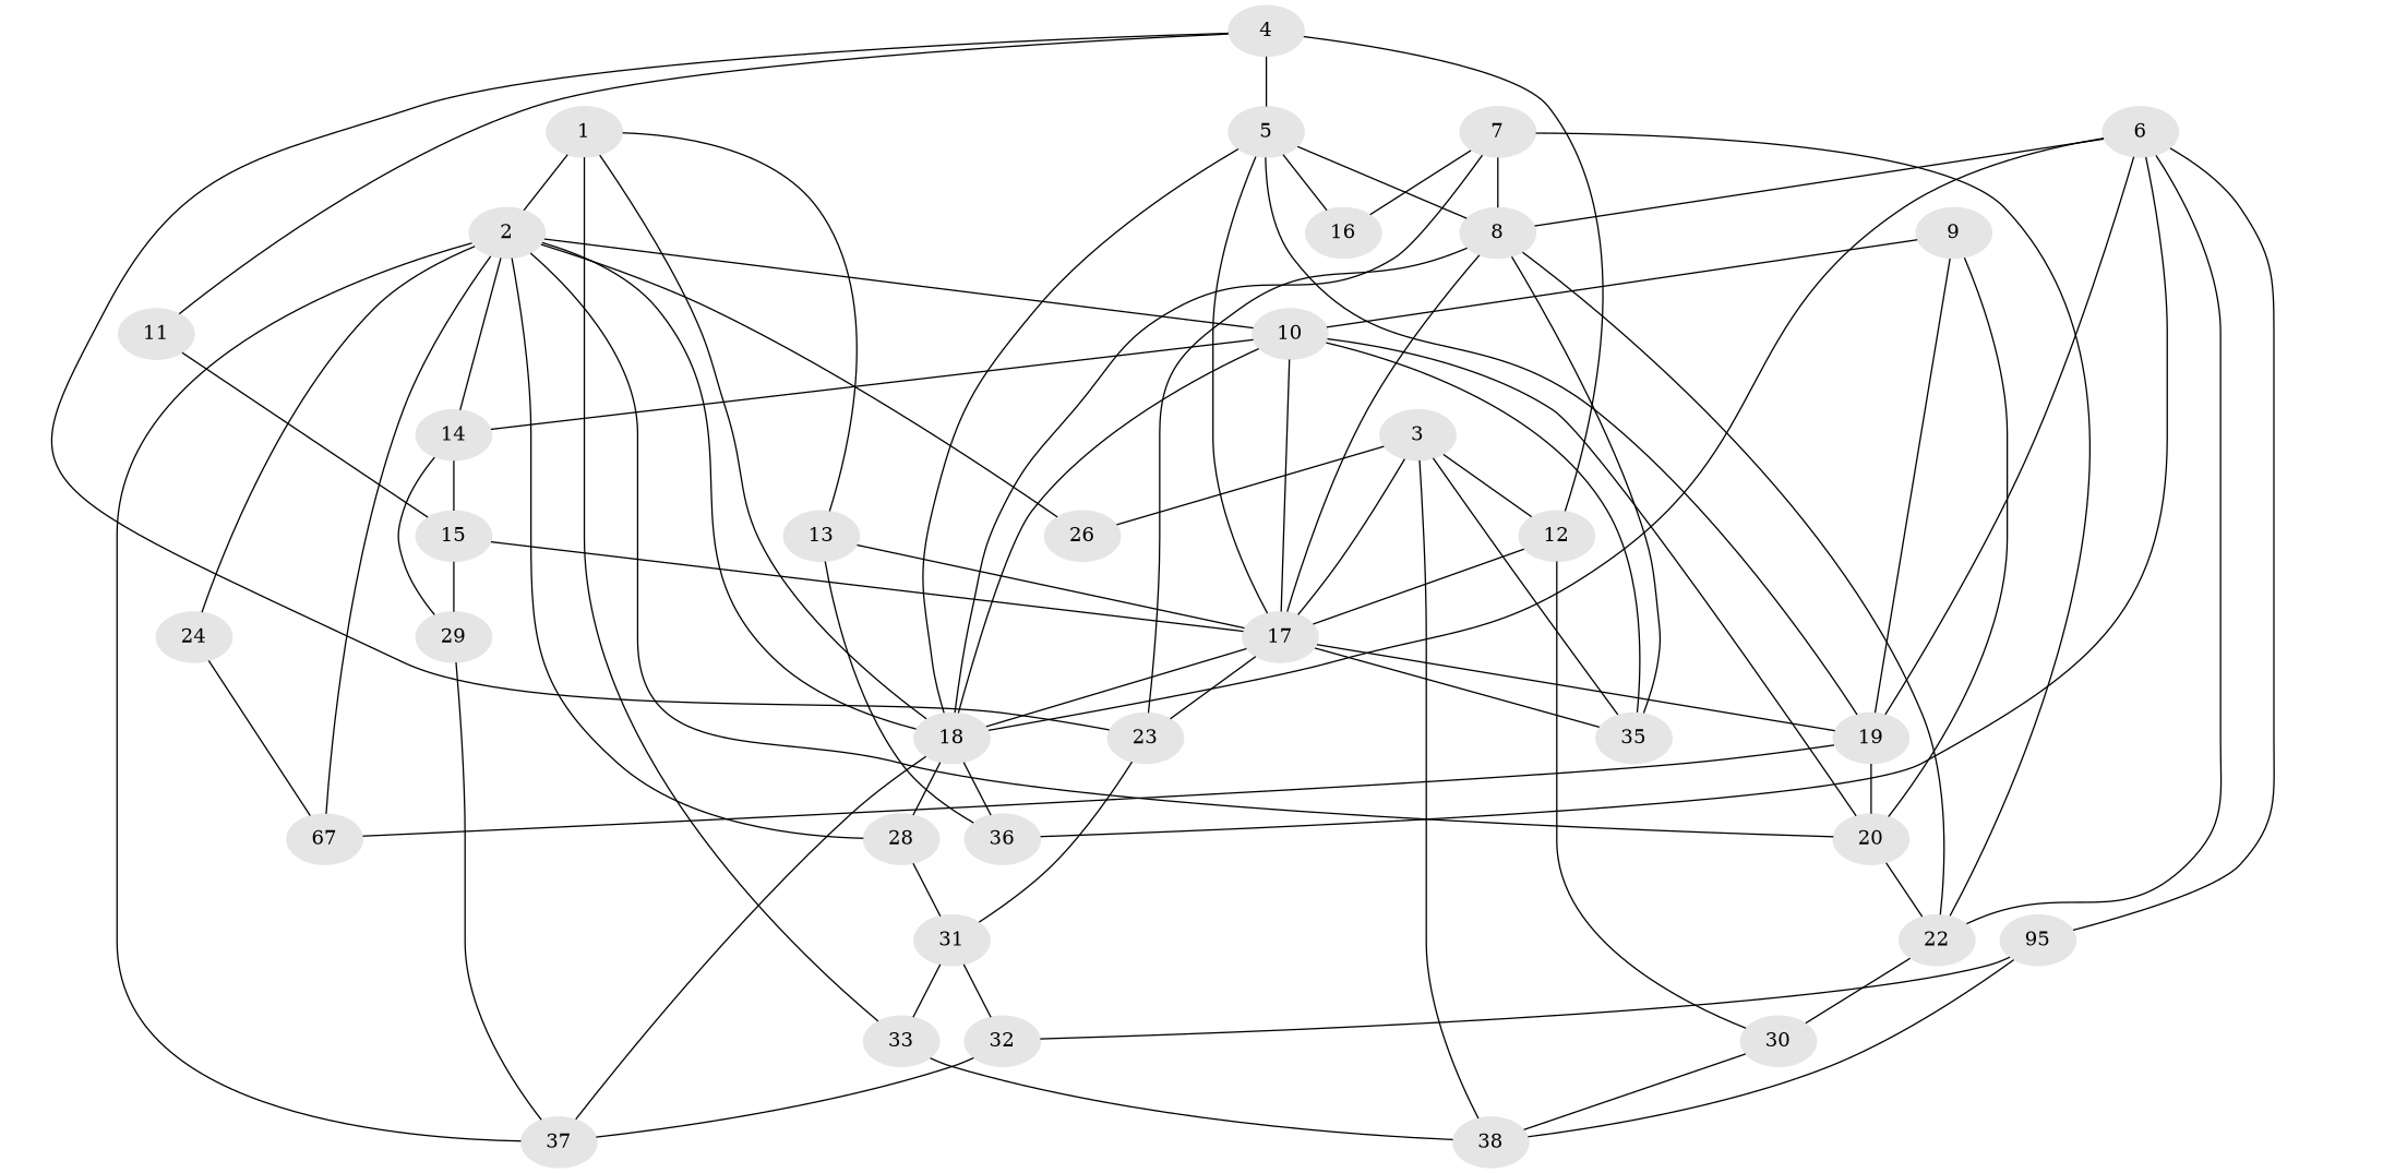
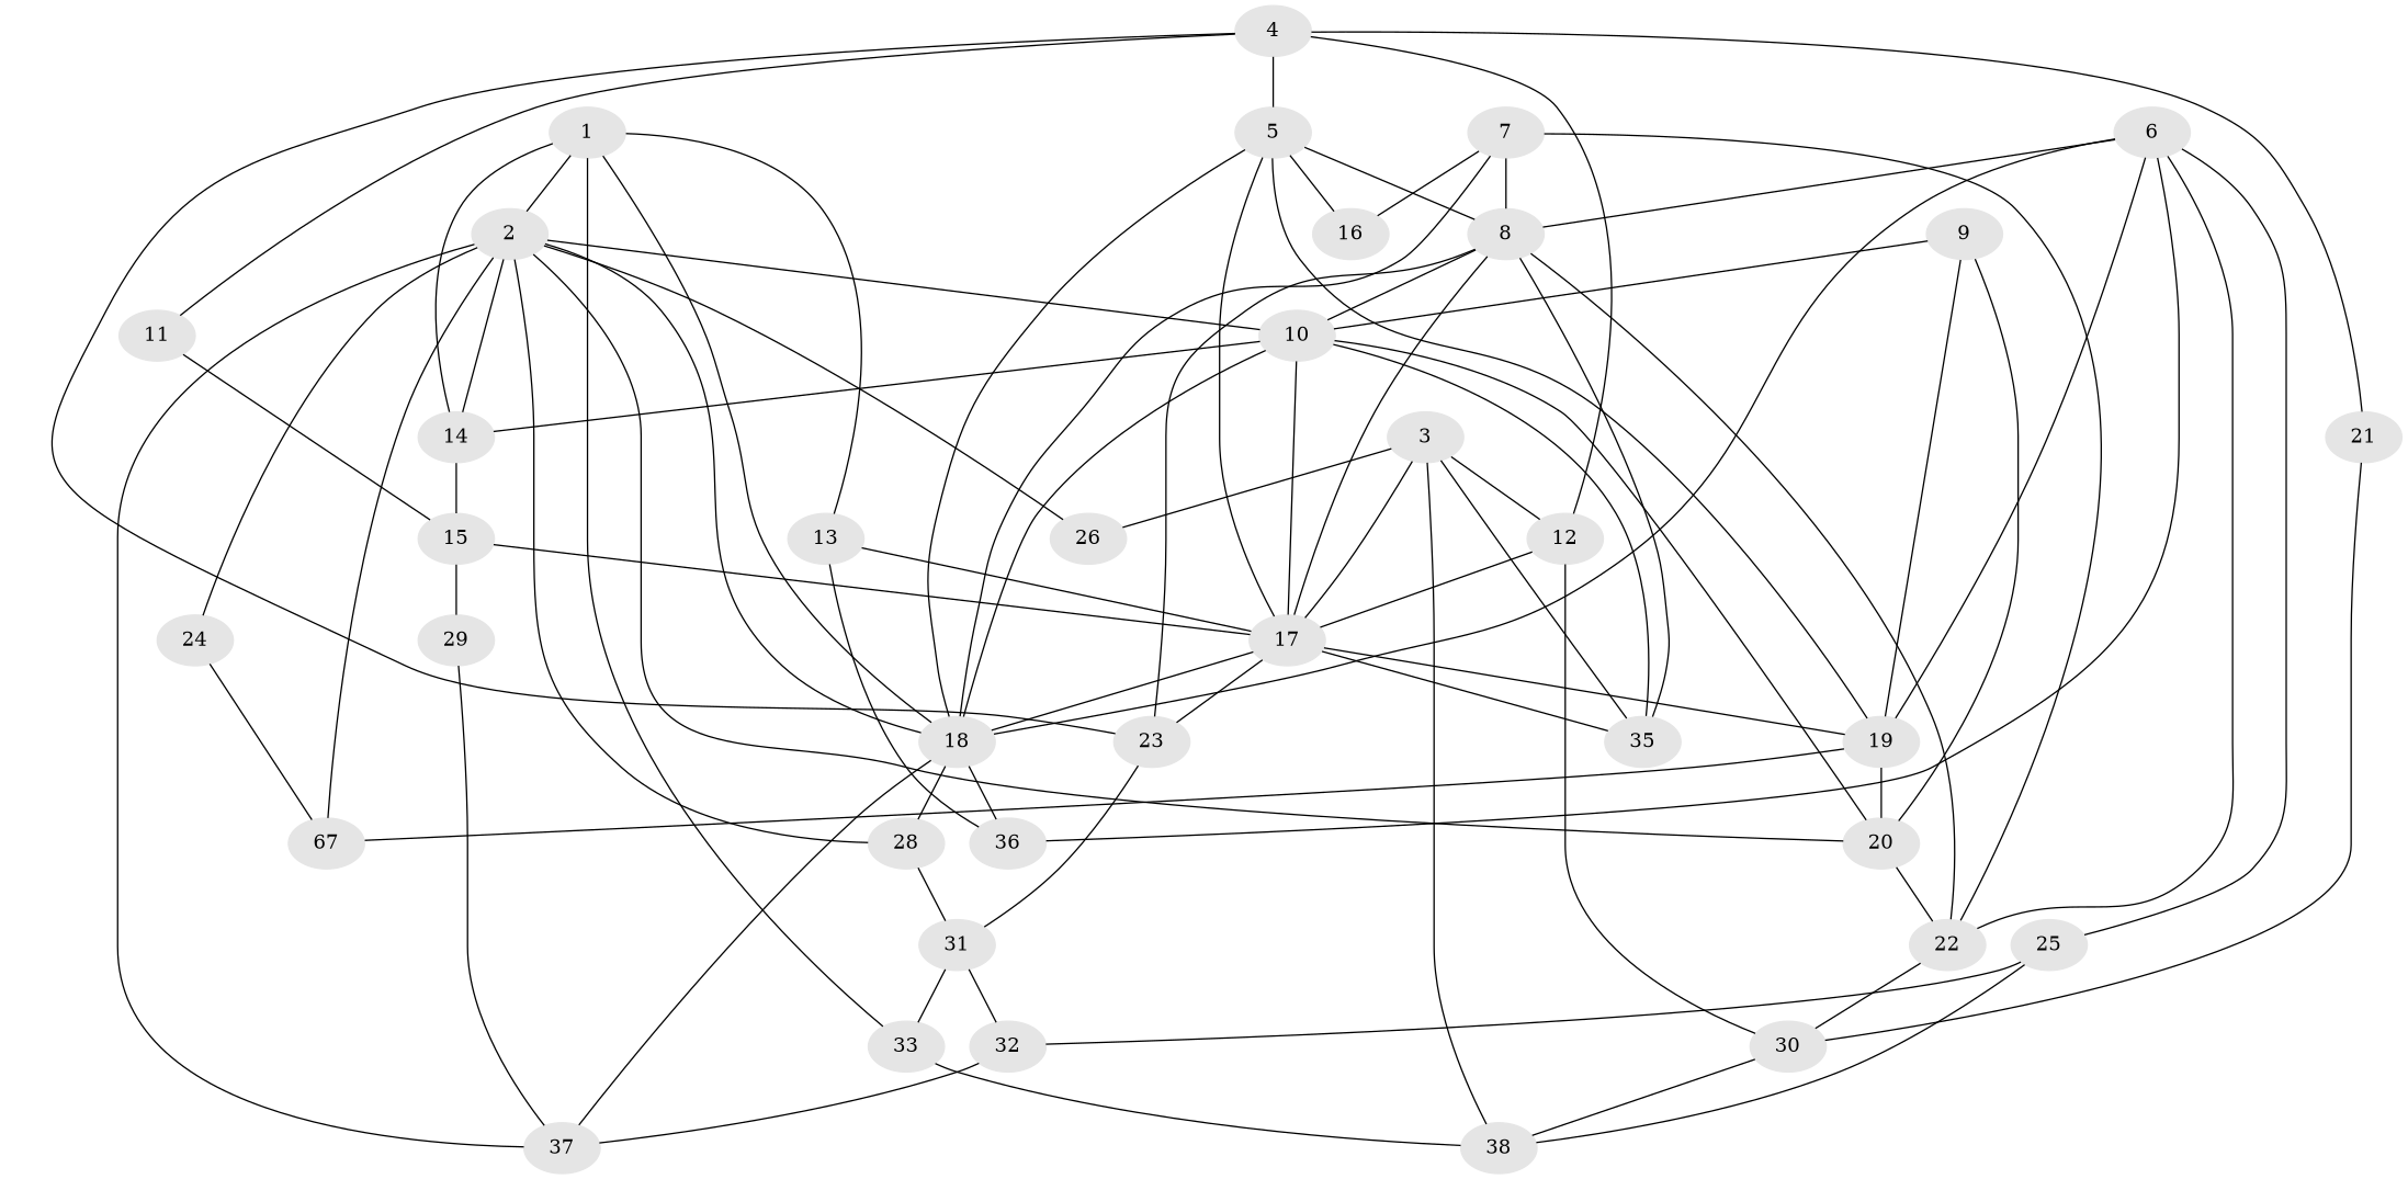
  graph {
    node [color=gray90 style=filled]
    edge [weight=1.0]
    1
    2
    13
    14
    18
    33
    10
    20
    24
    26
    n11 [label=67]
    28
    37
    17
    36
    15
    n17 [label=38]
    35
    22
    31
    3
    12
    30
    23
    19
    4
    5
    11
+   21
    8
    16
    6
-   25 [label=95]
+   25
    32
    7
    9
    29
    1 -- 2
    1 -- 13
-   29 -- 14
+   1 -- 14
    1 -- 18
    1 -- 33
    2 -- 14
    2 -- 18
    2 -- 10 [weight=2.0]
    2 -- 20
    2 -- 24
    2 -- 26
    2 -- n11
    2 -- 28
    2 -- 37
    13 -- 17
    13 -- 36
    14 -- 15
    18 -- 28
    18 -- 37
    18 -- 36
    33 -- n17
    10 -- 14
    10 -- 18 [weight=2.0]
    10 -- 20
    10 -- 17
    10 -- 35
    20 -- 22
    24 -- n11
    28 -- 31
    17 -- 18
    17 -- 35
    17 -- 23
    17 -- 19
    15 -- 17
    15 -- 29
    22 -- 30
    31 -- 33
    31 -- 32
    3 -- 26
    3 -- 17 [weight=2.0]
    3 -- n17
    3 -- 35
    3 -- 12
    12 -- 17
    12 -- 30
    30 -- n17
    23 -- 31
    19 -- 20 [weight=2.0]
    19 -- n11
    4 -- 12
    4 -- 23
    4 -- 5
    4 -- 11
+   4 -- 21
    5 -- 18
    5 -- 17
    5 -- 19
    5 -- 8
    5 -- 16
    11 -- 15
+   21 -- 30
+   8 -- 10
    8 -- 17
    8 -- 35
    8 -- 22
    8 -- 23
    6 -- 18
    6 -- 36
    6 -- 22
    6 -- 19
    6 -- 8
    6 -- 25
    25 -- n17
    25 -- 32
    32 -- 37
    7 -- 18
    7 -- 22
    7 -- 8 [weight=3.0]
    7 -- 16
    9 -- 10
    9 -- 20
    9 -- 19
    29 -- 37
  }
